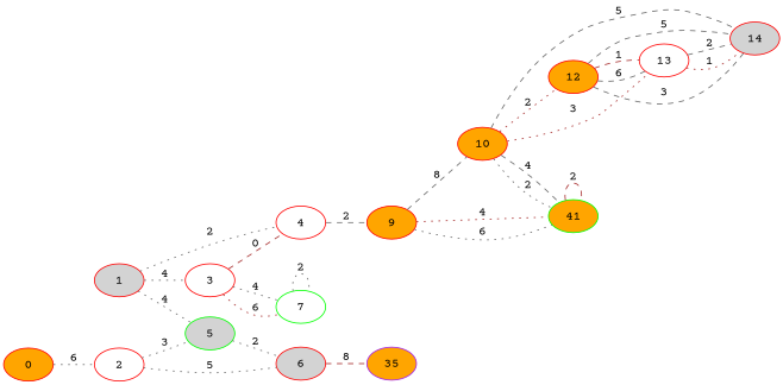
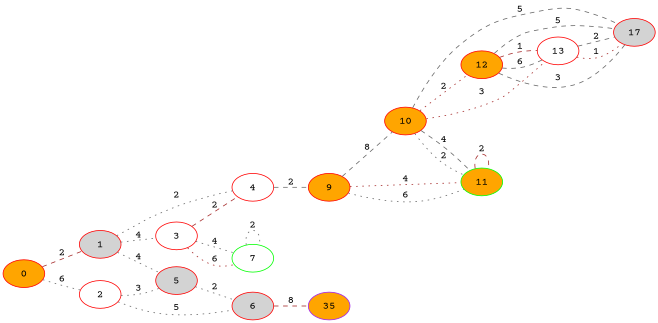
  graph {
    fontname="Courier Prime"
    rankdir=LR
    node [color=red fillcolor=orange fontname="Courier Prime" style=filled weight=1]
    edge [color=gray40 fontname="Courier Prime" style=dotted]
    1 [fillcolor=lightgrey]
    0
    2 [fillcolor=white]
    3 [fillcolor=white]
    4 [fillcolor=white]
-   5 [color=green fillcolor=lightgrey]
+   5 [fillcolor=lightgrey]
    6 [fillcolor=lightgrey]
    7 [color=green fillcolor=white weight=2]
    9
    n10 [color=purple label=35 weight=4]
    10
-   11 [color=green weight=2 label=41]
+   11 [color=green weight=2]
    12
    13 [fillcolor=white]
-   14 [fillcolor=lightgrey]
+   14 [fillcolor=lightgrey label=17]
    1 -- 3 [label=4]
    1 -- 4 [label=2]
    1 -- 5 [label=4]
+   0 -- 1 [color=brown label=2 style=dashed]
    0 -- 2 [label=6]
    2 -- 5 [label=3]
    2 -- 6 [label=5]
-   3 -- 4 [color=brown label=0 style=dashed]
+   3 -- 4 [color=brown label=2 style=dashed]
    3 -- 7 [color=brown label=6]
    3 -- 7 [label=4]
    4 -- 9 [label=2 style=dashed]
    5 -- 6 [label=2]
    6 -- n10 [color=brown label=8 style=dashed]
    7 -- 7 [label=2]
    9 -- 10 [label=8 style=dashed]
    9 -- 11 [color=brown label=4]
    9 -- 11 [label=6]
    10 -- 11 [label=2]
    10 -- 11 [label=4 style=dashed]
    10 -- 12 [color=brown label=2]
    10 -- 13 [color=brown label=3]
    10 -- 14 [label=5 style=dashed]
    11 -- 11 [color=brown label=2 style=dashed]
    12 -- 13 [color=brown label=1 style=dashed]
    12 -- 13 [label=6 style=dashed]
    12 -- 14 [label=3 style=dashed]
    12 -- 14 [label=5 style=dashed]
    13 -- 14 [label=2 style=dashed]
    13 -- 14 [color=brown label=1]
  }
